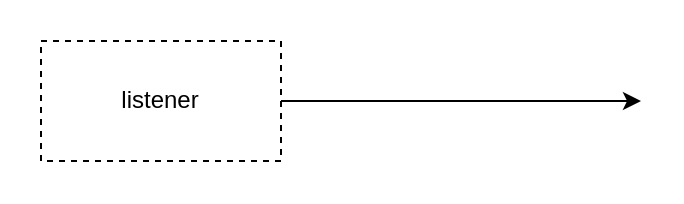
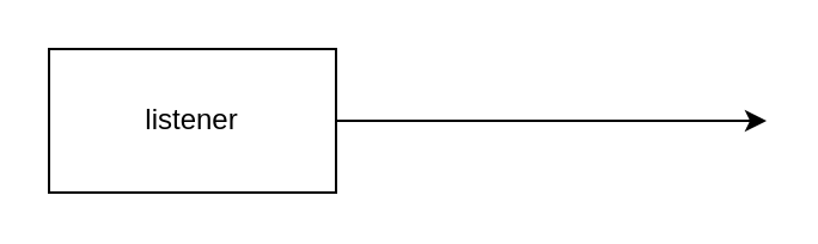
  <mxCell id="0" />
  <mxCell id="1" parent="0" />
  <mxCell id="2" style="edgeStyle=none;html=1;" edge="1" parent="1" source="3"><mxGeometry relative="1" as="geometry"><mxPoint x="320" y="50" as="targetPoint" /></mxGeometry></mxCell>
- <mxCell id="3" value="listener" style="whiteSpace=wrap;html=1;dashed=1;" vertex="1" parent="1"><mxGeometry x="20" y="20" width="120" height="60" as="geometry" /></mxCell>
+ <mxCell id="3" value="listener" style="whiteSpace=wrap;html=1;" vertex="1" parent="1"><mxGeometry x="20" y="20" width="120" height="60" as="geometry" /></mxCell>
